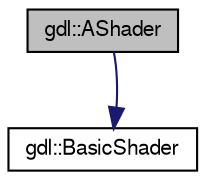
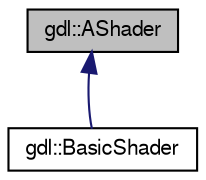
  digraph {
    node [color=black fontname=FreeSans fontsize=10 shape=record style=filled]
    n1 [fillcolor=grey75 fontcolor=black height=0.2 label="gdl::AShader" width=0.4]
    n2 [fillcolor=white height=0.2 label="gdl::BasicShader" width=0.4]
-   n2 -> n1 [color=midnightblue dir=back fontname=FreeSans fontsize=10 labelfontname=FreeSans labelfontsize=10 style=solid]
+   n1 -> n2 [color=midnightblue dir=back fontname=FreeSans fontsize=10 labelfontname=FreeSans labelfontsize=10 style=solid]
  }
